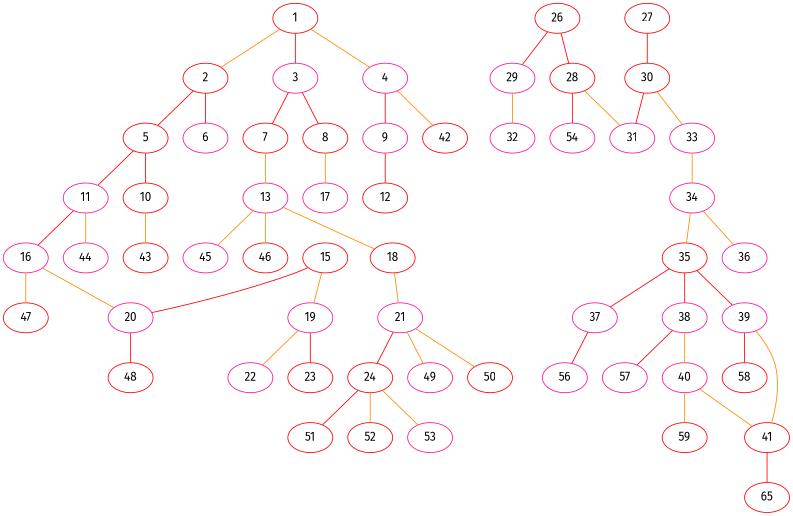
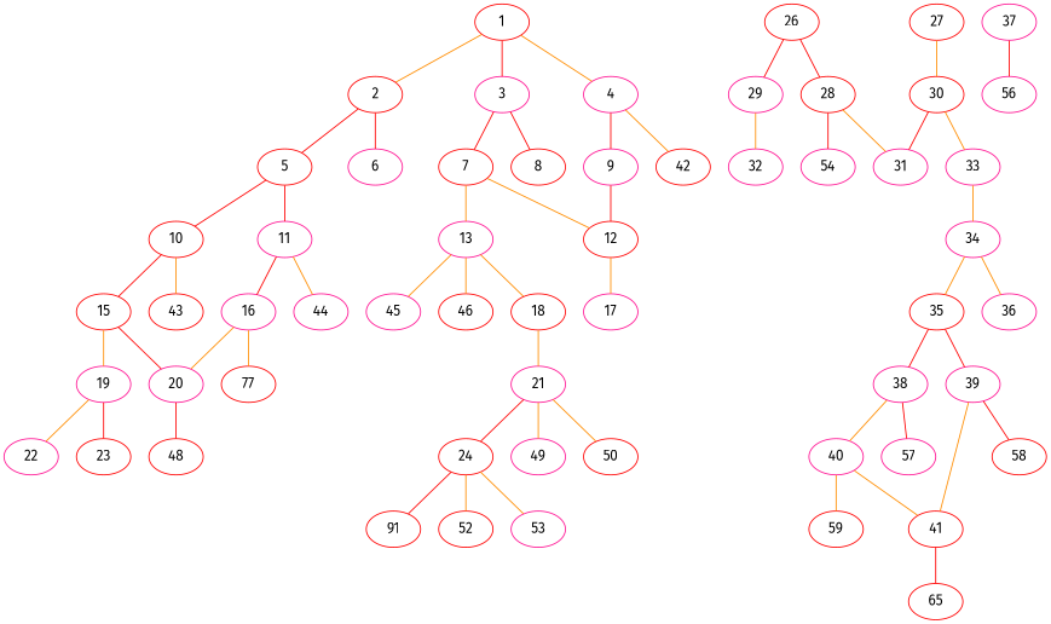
  graph {
    fontname="Fira Sans"
    node [chem=C color=deeppink fontname="Fira Sans"]
    edge [color=darkorange fontname="Fira Sans" valence=1]
    1 [chem=N color=red]
    2 [color=red]
    3
    4
    5 [color=red]
    6 [chem=O]
    7 [chem=N color=red]
    8 [chem=O color=red]
    9
    42 [chem=H color=red]
    10 [color=red]
    11
    12 [color=red]
    13
    15 [color=red]
    43 [chem=H color=red]
    16
    44 [chem=H]
    17 [chem=O]
    18 [chem=O color=red]
    45 [chem=H]
    46 [chem=H color=red]
    19
    20
-   47 [chem=H color=red]
+   47 [chem=H color=red label=77]
    21
    22 [chem=O]
    23 [chem=O color=red]
    48 [chem=H color=red]
    24 [color=red]
    49 [chem=H]
    50 [chem=H color=red]
-   51 [chem=H color=red]
+   51 [chem=H color=red label=91]
    52 [chem=H color=red]
    53 [chem=H]
    26 [color=red]
    28 [color=red]
    29
    27 [chem=N color=red]
    30 [color=red]
    31
    54 [chem=H]
    32 [chem=N]
    33 [chem=O]
    34
    35 [color=red]
    36 [chem=O]
    37
    38
    39
    56 [chem=H]
    40
    57 [chem=H]
    41 [color=red]
    58 [chem=H color=red]
    59 [chem=H color=red]
    n57 [chem=H color=red label=65]
    1 -- 2
    1 -- 3 [color=red]
    1 -- 4
    2 -- 5 [color=red]
    2 -- 6 [color=red valence=2]
    3 -- 7 [color=red]
    3 -- 8 [color=red valence=2]
    4 -- 9 [color=red valence=2]
    4 -- 42
    5 -- 10 [color=red]
    5 -- 11 [color=red valence=2]
+   7 -- 12
    7 -- 13
    9 -- 12 [color=red]
+   10 -- 15 [color=red valence=2]
    10 -- 43
    11 -- 16 [color=red]
    11 -- 44
-   8 -- 17 [valence=2]
+   12 -- 17 [valence=2]
    13 -- 18
    13 -- 45
    13 -- 46
    15 -- 19
    15 -- 20 [color=red]
    16 -- 20 [valence=2]
    16 -- 47
    18 -- 21
    19 -- 22
    19 -- 23 [color=red valence=2]
    20 -- 48 [color=red]
    21 -- 24 [color=red]
    21 -- 49
    21 -- 50
    24 -- 51 [color=red]
    24 -- 52
    24 -- 53
    26 -- 28 [color=red]
    26 -- 29 [color=red]
    28 -- 31 [valence=2]
    28 -- 54 [color=red]
    29 -- 32 [valence=3]
-   27 -- 30 [color=red valence=2]
+   27 -- 30 [valence=2]
    30 -- 31 [color=red]
    30 -- 33
    33 -- 34
    34 -- 35
    34 -- 36 [valence=2]
-   35 -- 37 [color=red]
    35 -- 38 [color=red valence=2]
    35 -- 39 [color=red valence=2]
    37 -- 56 [color=red]
    38 -- 40
    38 -- 57 [color=red]
    39 -- 41
    39 -- 58 [color=red]
    40 -- 41 [valence=2]
    40 -- 59
    41 -- n57 [color=red]
  }
